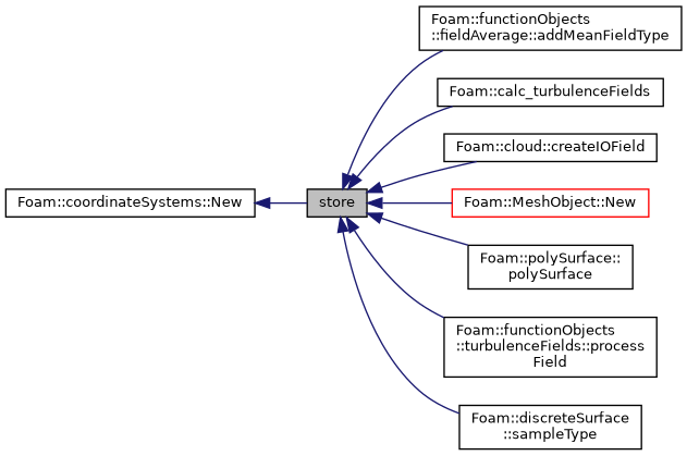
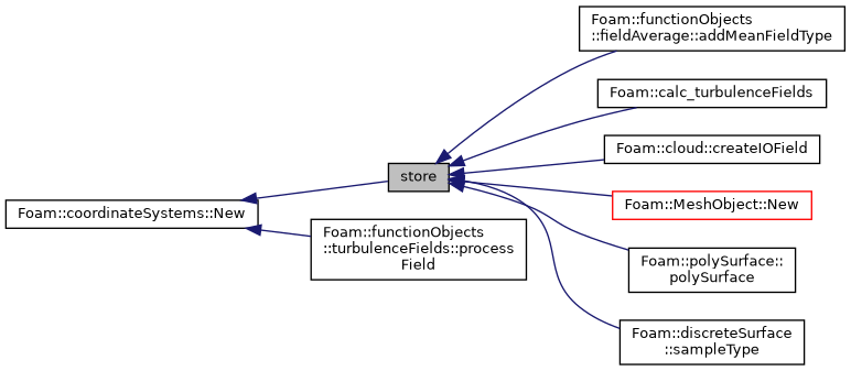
  digraph {
    rankdir=LR
    node [color=black fontname=Helvetica fontsize=10 shape=record]
    edge [color=midnightblue dir=back fontname=Helvetica fontsize=10 labelfontname=Helvetica labelfontsize=10 style=solid]
    n1 [fillcolor=grey75 fontcolor=black height=0.2 label=store style=filled width=0.4]
    n2 [height=0.2 label="Foam::functionObjects\l::fieldAverage::addMeanFieldType" width=0.4]
    n3 [height=0.2 label="Foam::calc_turbulenceFields" width=0.4]
    n4 [height=0.2 label="Foam::cloud::createIOField" width=0.4]
    n5 [color=red height=0.2 label="Foam::MeshObject::New" width=0.4]
    n6 [height=0.2 label="Foam::polySurface::\lpolySurface" width=0.4]
    n7 [height=0.2 label="Foam::functionObjects\l::turbulenceFields::process\lField" width=0.4]
    n8 [height=0.2 label="Foam::discreteSurface\l::sampleType" width=0.4]
    n9 [height=0.2 label="Foam::coordinateSystems::New" width=0.4]
    n1 -> n2
    n1 -> n3
    n1 -> n4
    n1 -> n5
    n1 -> n6
-   n1 -> n7
+   n9 -> n7
    n1 -> n8
    n9 -> n1
  }
